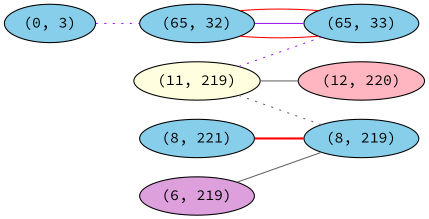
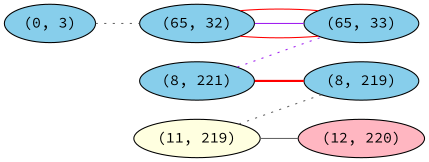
  graph {
    fontname="Source Code Pro"
    rankdir=LR
    node [fillcolor=skyblue fontname="Source Code Pro" style=filled]
    edge [color=gray40 fontname="Source Code Pro" style=solid weight=1]
    n1 [label="(0, 3)"]
    "(65, 32)"
    "(65, 33)"
    "(8, 221)"
    "(8, 219)"
    "(11, 219)" [fillcolor=lightyellow]
    "(12, 220)" [fillcolor=lightpink]
-   "(6, 219)" [fillcolor=plum]
-   n1 -- "(65, 32)" [color=purple style=dotted weight=4]
+   n1 -- "(65, 32)" [style=dotted weight=4]
    "(65, 32)" -- "(65, 33)" [color=red]
    "(65, 32)" -- "(65, 33)" [color=purple]
    "(65, 32)" -- "(65, 33)" [color=red]
    "(8, 221)" -- "(8, 219)" [color=red style=bold]
-   "(11, 219)" -- "(65, 33)" [color=purple style=dotted]
+   "(8, 221)" -- "(65, 33)" [color=purple style=dotted]
    "(11, 219)" -- "(8, 219)" [style=dotted]
    "(11, 219)" -- "(12, 220)"
-   "(6, 219)" -- "(8, 219)"
  }
